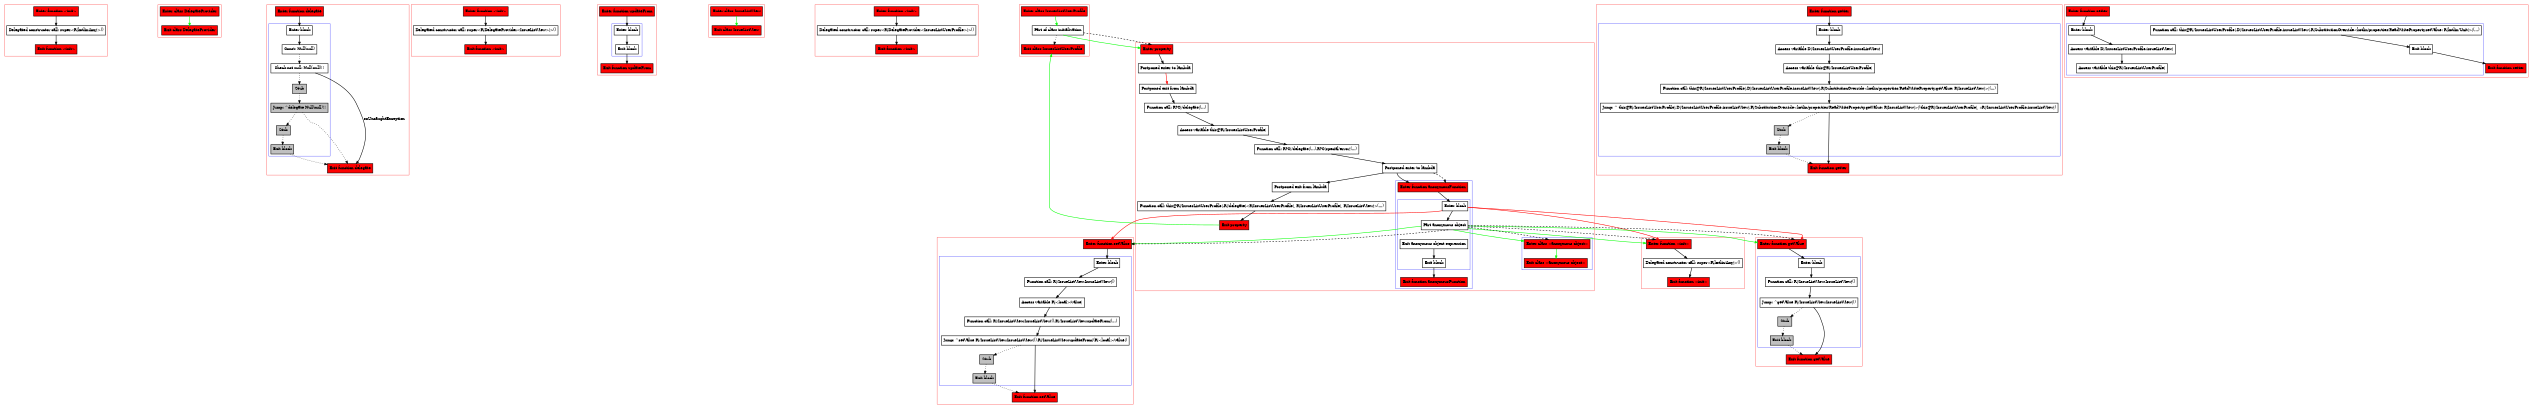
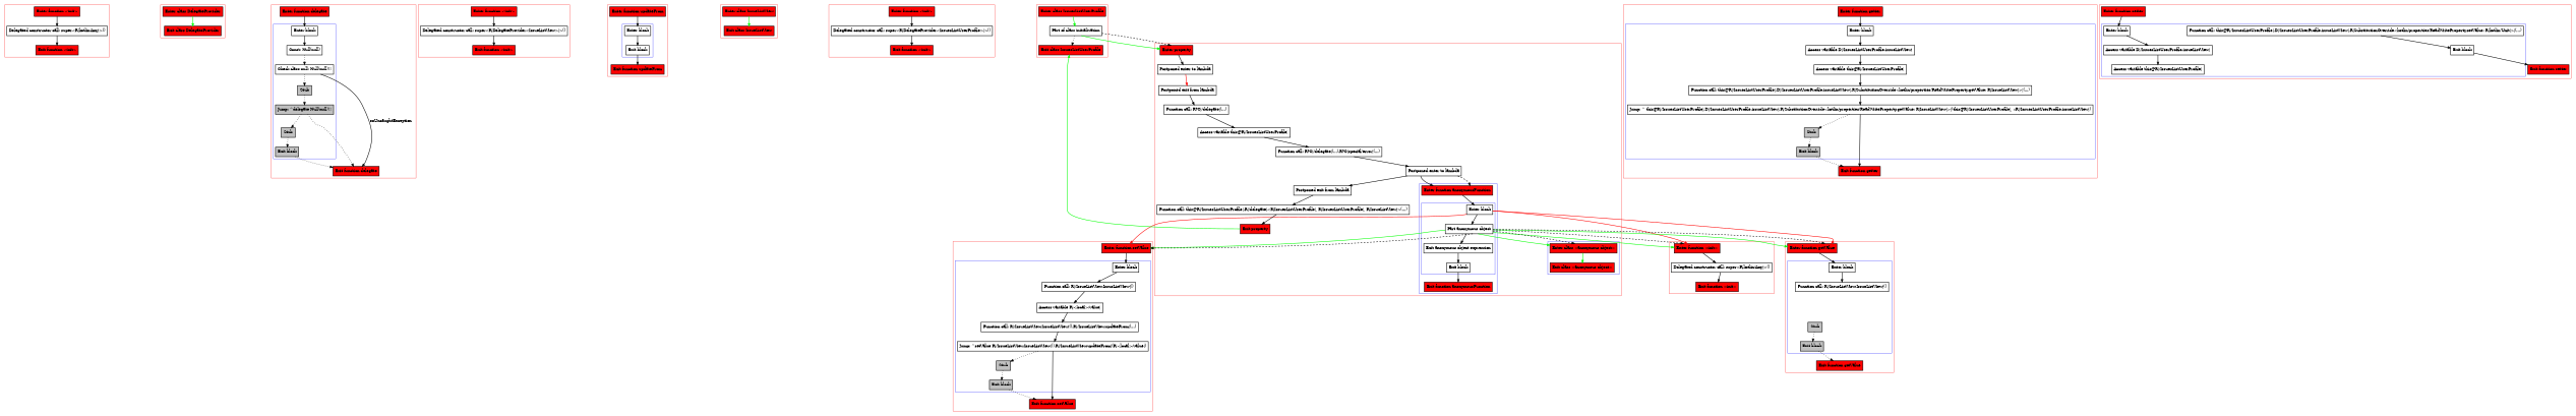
  digraph {
    nodesep=3
    node [penwidth=2 shape=box style=filled]
    edge [penwidth=2]
    n1 [fillcolor=red label="Enter function <init>"]
    n2 [label="Delegated constructor call: super<R|kotlin/Any|>()" style=""]
    n3 [fillcolor=red label="Exit function <init>"]
    n4 [fillcolor=red label="Enter class DelegateProvider"]
    n5 [fillcolor=red label="Exit class DelegateProvider"]
    n6 [label="Enter block" style=""]
    n7 [label="Const: Null(null)" style=""]
-   n8 [label="Check not null: Null(null)!!" style=""]
+   n8 [label="Check class null: Null(null)!!" style=""]
    n9 [fillcolor=gray label=Stub]
    n10 [fillcolor=gray label="Jump: ^delegate Null(null)!!"]
    n11 [fillcolor=gray label=Stub]
    n12 [fillcolor=gray label="Exit block"]
    n13 [fillcolor=red label="Enter function delegate"]
    n14 [fillcolor=red label="Exit function delegate"]
    n15 [fillcolor=red label="Enter function <init>"]
    n16 [label="Delegated constructor call: super<R|DelegateProvider<IssueListView>|>()" style=""]
    n17 [fillcolor=red label="Exit function <init>"]
    n18 [label="Enter block" style=""]
    n19 [label="Exit block" style=""]
    n20 [fillcolor=red label="Enter function updateFrom"]
    n21 [fillcolor=red label="Exit function updateFrom"]
    n22 [fillcolor=red label="Enter class IssueListView"]
    n23 [fillcolor=red label="Exit class IssueListView"]
    n24 [fillcolor=red label="Enter function <init>"]
    n25 [label="Delegated constructor call: super<R|DelegateProvider<IssuesListUserProfile>|>()" style=""]
    n26 [fillcolor=red label="Exit function <init>"]
    n27 [fillcolor=red label="Enter function <init>"]
    n28 [label="Delegated constructor call: super<R|kotlin/Any|>()" style=""]
    n29 [fillcolor=red label="Exit function <init>"]
    n30 [label="Enter block" style=""]
    n31 [label="Function call: R|/IssueListView.IssueListView|()" style=""]
-   n32 [label="Jump: ^getValue R|/IssueListView.IssueListView|()" style=""]
    n33 [fillcolor=gray label=Stub]
    n34 [fillcolor=gray label="Exit block"]
    n35 [fillcolor=red label="Enter function getValue"]
    n36 [fillcolor=red label="Exit function getValue"]
    n37 [label="Enter block" style=""]
    n38 [label="Function call: R|/IssueListView.IssueListView|()" style=""]
    n39 [label="Access variable R|<local>/value|" style=""]
    n40 [label="Function call: R|/IssueListView.IssueListView|().R|/IssueListView.updateFrom|(...)" style=""]
    n41 [label="Jump: ^setValue R|/IssueListView.IssueListView|().R|/IssueListView.updateFrom|(R|<local>/value|)" style=""]
    n42 [fillcolor=gray label=Stub]
    n43 [fillcolor=gray label="Exit block"]
    n44 [fillcolor=red label="Enter function setValue"]
    n45 [fillcolor=red label="Exit function setValue"]
    n46 [label="Enter block" style=""]
    n47 [label="Access variable D|/IssuesListUserProfile.issueListView|" style=""]
    n48 [label="Access variable this@R|/IssuesListUserProfile|" style=""]
    n49 [label="Function call: this@R|/IssuesListUserProfile|.D|/IssuesListUserProfile.issueListView|.R|SubstitutionOverride<kotlin/properties/ReadWriteProperty.getValue: R|IssueListView|>|(...)" style=""]
    n50 [label="Jump: ^ this@R|/IssuesListUserProfile|.D|/IssuesListUserProfile.issueListView|.R|SubstitutionOverride<kotlin/properties/ReadWriteProperty.getValue: R|IssueListView|>|(this@R|/IssuesListUserProfile|, ::R|/IssuesListUserProfile.issueListView|)" style=""]
    n51 [fillcolor=gray label=Stub]
    n52 [fillcolor=gray label="Exit block"]
    n53 [fillcolor=red label="Enter function getter"]
    n54 [fillcolor=red label="Exit function getter"]
    n55 [label="Enter block" style=""]
    n56 [label="Access variable D|/IssuesListUserProfile.issueListView|" style=""]
    n57 [label="Access variable this@R|/IssuesListUserProfile|" style=""]
    n58 [label="Function call: this@R|/IssuesListUserProfile|.D|/IssuesListUserProfile.issueListView|.R|SubstitutionOverride<kotlin/properties/ReadWriteProperty.setValue: R|kotlin/Unit|>|(...)" style=""]
    n59 [label="Exit block" style=""]
    n60 [fillcolor=red label="Enter function setter"]
    n61 [fillcolor=red label="Exit function setter"]
    n62 [label="Enter block" style=""]
    n63 [label="Part anonymous object" style=""]
    n64 [label="Exit anonymous object expression" style=""]
    n65 [label="Exit block" style=""]
    n66 [fillcolor=red label="Enter function anonymousFunction"]
    n67 [fillcolor=red label="Exit function anonymousFunction"]
    n68 [fillcolor=red label="Enter class <anonymous object>"]
    n69 [fillcolor=red label="Exit class <anonymous object>"]
    n70 [fillcolor=red label="Enter property"]
    n71 [label="Postponed enter to lambda" style=""]
    n72 [label="Postponed exit from lambda" style=""]
    n73 [label="Function call: R?C|/delegate|(...)" style=""]
    n74 [label="Access variable this@R|/IssuesListUserProfile|" style=""]
    n75 [label="Function call: R?C|/delegate|(...).R?C|special/error|(...)" style=""]
    n76 [label="Postponed enter to lambda" style=""]
    n77 [label="Postponed exit from lambda" style=""]
    n78 [label="Function call: this@R|/IssuesListUserProfile|.R|/delegate|<R|IssuesListUserProfile|, R|IssuesListUserProfile|, R|IssueListView|>(...)" style=""]
    n79 [fillcolor=red label="Exit property"]
    n80 [fillcolor=red label="Exit class IssuesListUserProfile"]
    n81 [fillcolor=red label="Enter class IssuesListUserProfile"]
    n82 [label="Part of class initialization" style=""]
    subgraph cluster_1 {
      color=red
      n1
      n2
      n3
    }
    subgraph cluster_2 {
      color=red
      n4
      n5
    }
    subgraph cluster_3 {
      color=red
      n13
      n14
      subgraph cluster_4 {
        color=blue
        n6
        n7
        n8
        n9
        n10
        n11
        n12
      }
    }
    subgraph cluster_5 {
      color=red
      n15
      n16
      n17
    }
    subgraph cluster_6 {
      color=red
      n20
      n21
      subgraph cluster_7 {
        color=blue
        n18
        n19
      }
    }
    subgraph cluster_8 {
      color=red
      n22
      n23
    }
    subgraph cluster_9 {
      color=red
      n24
      n25
      n26
    }
    subgraph cluster_10 {
      color=red
      n27
      n28
      n29
    }
    subgraph cluster_11 {
      color=red
      n35
      n36
      subgraph cluster_12 {
        color=blue
        n30
        n31
-       n32
        n33
        n34
      }
    }
    subgraph cluster_13 {
      color=red
      n44
      n45
      subgraph cluster_14 {
        color=blue
        n37
        n38
        n39
        n40
        n41
        n42
        n43
      }
    }
    subgraph cluster_15 {
      color=red
      n53
      n54
      subgraph cluster_16 {
        color=blue
        n46
        n47
        n48
        n49
        n50
        n51
        n52
      }
    }
    subgraph cluster_17 {
      color=red
      n60
      n61
      subgraph cluster_18 {
        color=blue
        n55
        n56
        n57
        n58
        n59
      }
    }
    subgraph cluster_19 {
      color=red
      n70
      n71
      n72
      n73
      n74
      n75
      n76
      n77
      n78
      n79
      subgraph cluster_20 {
        color=blue
        n66
        n67
        subgraph cluster_21 {
          color=blue
          n62
          n63
          n64
          n65
        }
      }
      subgraph cluster_22 {
        color=blue
        n68
        n69
      }
    }
    subgraph cluster_23 {
      color=red
      n80
      n81
      n82
    }
    n1 -> n2
    n2 -> n3
    n4 -> n5 [color=green]
    n6 -> n7
    n7 -> n8 [style=dotted]
    n8 -> n9 [style=dotted]
    n8 -> n14 [label=onUncaughtException]
    n9 -> n10 [style=dotted]
    n10 -> n11 [style=dotted]
    n10 -> n14 [style=dotted]
    n11 -> n12 [style=dotted]
    n12 -> n14 [style=dotted]
    n13 -> n6
    n15 -> n16
    n16 -> n17
    n18 -> n19
    n19 -> n21
    n20 -> n18
    n22 -> n23 [color=green]
    n24 -> n25
    n25 -> n26
    n27 -> n28
    n28 -> n29
    n30 -> n31
-   n31 -> n32
-   n32 -> n33 [style=dotted]
-   n32 -> n36
    n33 -> n34 [style=dotted]
    n34 -> n36 [style=dotted]
    n35 -> n30
    n37 -> n38
    n38 -> n39
    n39 -> n40
    n40 -> n41
    n41 -> n42 [style=dotted]
    n41 -> n45
    n42 -> n43 [style=dotted]
    n43 -> n45 [style=dotted]
    n44 -> n37
    n46 -> n47
    n47 -> n48
    n48 -> n49
    n49 -> n50
    n50 -> n51 [style=dotted]
    n50 -> n54
    n51 -> n52 [style=dotted]
    n52 -> n54 [style=dotted]
    n53 -> n46
    n55 -> n56
    n56 -> n57
    n58 -> n59
    n59 -> n61
    n60 -> n55
    n62 -> n27 [color=red]
    n62 -> n35 [color=red]
    n62 -> n44 [color=red]
    n62 -> n63
    n63 -> n27 [color=green]
    n63 -> n27 [style=dashed]
    n63 -> n35 [color=green]
    n63 -> n35 [style=dashed]
    n63 -> n44 [color=green]
    n63 -> n44 [style=dashed]
+   n63 -> n64
    n63 -> n68 [color=green]
    n63 -> n68 [style=dashed]
    n64 -> n65
    n65 -> n67
    n66 -> n62
    n68 -> n69 [color=green]
    n70 -> n71
    n71 -> n72 [color=red]
    n72 -> n73
    n73 -> n74
    n74 -> n75
    n75 -> n76
    n76 -> n66
    n76 -> n66 [style=dashed]
    n76 -> n77
    n77 -> n78
    n78 -> n79
    n79 -> n80 [color=green]
    n81 -> n82 [color=green]
    n82 -> n70 [color=green]
    n82 -> n70 [style=dashed]
    n82 -> n80 [style=dotted]
  }
